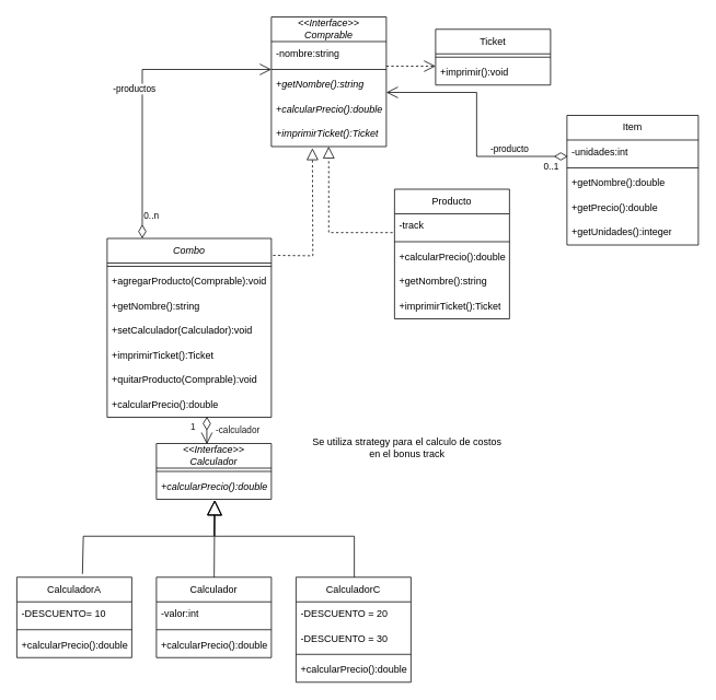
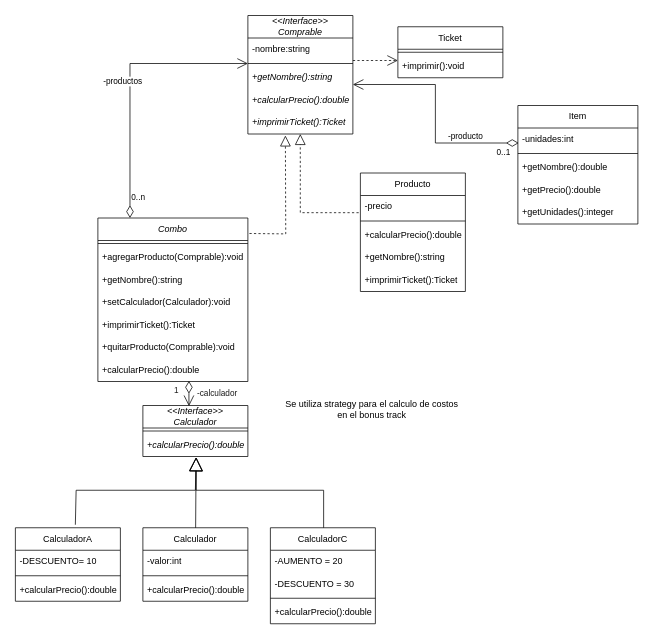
  <mxCell id="0" />
  <mxCell id="1" parent="0" />
  <mxCell id="2" value="&lt;i&gt;Combo&lt;/i&gt;" style="swimlane;fontStyle=0;childLayout=stackLayout;horizontal=1;startSize=30;horizontalStack=0;resizeParent=1;resizeParentMax=0;resizeLast=0;collapsible=1;marginBottom=0;whiteSpace=wrap;html=1;" parent="1" vertex="1"><mxGeometry x="130" y="290" width="200" height="218" as="geometry" /></mxCell>
  <mxCell id="3" value="" style="line;strokeWidth=1;fillColor=none;align=left;verticalAlign=middle;spacingTop=-1;spacingLeft=3;spacingRight=3;rotatable=0;labelPosition=right;points=[];portConstraint=eastwest;strokeColor=inherit;" parent="2" vertex="1"><mxGeometry y="30" width="200" height="8" as="geometry" /></mxCell>
  <mxCell id="4" value="+agregarProducto(Comprable):void" style="text;strokeColor=none;fillColor=none;align=left;verticalAlign=middle;spacingLeft=4;spacingRight=4;overflow=hidden;points=[[0,0.5],[1,0.5]];portConstraint=eastwest;rotatable=0;whiteSpace=wrap;html=1;" parent="2" vertex="1"><mxGeometry y="38" width="200" height="30" as="geometry" /></mxCell>
  <mxCell id="5" value="&lt;span&gt;+getNombre():string&lt;/span&gt;" style="text;strokeColor=none;fillColor=none;align=left;verticalAlign=middle;spacingLeft=4;spacingRight=4;overflow=hidden;points=[[0,0.5],[1,0.5]];portConstraint=eastwest;rotatable=0;whiteSpace=wrap;html=1;fontStyle=0" parent="2" vertex="1"><mxGeometry y="68" width="200" height="30" as="geometry" /></mxCell>
  <mxCell id="6" value="&lt;span&gt;+setCalculador(Calculador):void&lt;/span&gt;" style="text;strokeColor=none;fillColor=none;align=left;verticalAlign=middle;spacingLeft=4;spacingRight=4;overflow=hidden;points=[[0,0.5],[1,0.5]];portConstraint=eastwest;rotatable=0;whiteSpace=wrap;html=1;fontStyle=0" vertex="1" parent="2"><mxGeometry y="98" width="200" height="30" as="geometry" /></mxCell>
  <mxCell id="7" value="+imprimirTicket():Ticket" style="text;strokeColor=none;fillColor=none;align=left;verticalAlign=middle;spacingLeft=4;spacingRight=4;overflow=hidden;points=[[0,0.5],[1,0.5]];portConstraint=eastwest;rotatable=0;whiteSpace=wrap;html=1;" parent="2" vertex="1"><mxGeometry y="128" width="200" height="30" as="geometry" /></mxCell>
  <mxCell id="8" value="+quitarProducto(Comprable):void" style="text;strokeColor=none;fillColor=none;align=left;verticalAlign=middle;spacingLeft=4;spacingRight=4;overflow=hidden;points=[[0,0.5],[1,0.5]];portConstraint=eastwest;rotatable=0;whiteSpace=wrap;html=1;" parent="2" vertex="1"><mxGeometry y="158" width="200" height="30" as="geometry" /></mxCell>
  <mxCell id="9" value="" style="endArrow=block;endSize=16;endFill=0;html=1;rounded=0;exitX=0.5;exitY=0;exitDx=0;exitDy=0;" parent="2" edge="1"><mxGeometry width="160" relative="1" as="geometry"><mxPoint x="301" y="433" as="sourcePoint" /><mxPoint x="131" y="319" as="targetPoint" /><Array as="points"><mxPoint x="301" y="363" /><mxPoint x="131" y="363" /><mxPoint x="131" y="339" /></Array></mxGeometry></mxCell>
  <mxCell id="10" value="+calcularPrecio():double" style="text;strokeColor=none;fillColor=none;align=left;verticalAlign=middle;spacingLeft=4;spacingRight=4;overflow=hidden;points=[[0,0.5],[1,0.5]];portConstraint=eastwest;rotatable=0;whiteSpace=wrap;html=1;" parent="2" vertex="1"><mxGeometry y="188" width="200" height="30" as="geometry" /></mxCell>
  <mxCell id="11" value="Producto" style="swimlane;fontStyle=0;childLayout=stackLayout;horizontal=1;startSize=30;horizontalStack=0;resizeParent=1;resizeParentMax=0;resizeLast=0;collapsible=1;marginBottom=0;whiteSpace=wrap;html=1;" parent="1" vertex="1"><mxGeometry x="480" y="230" width="140" height="158" as="geometry" /></mxCell>
- <mxCell id="12" value="-track" style="text;strokeColor=none;fillColor=none;align=left;verticalAlign=middle;spacingLeft=4;spacingRight=4;overflow=hidden;points=[[0,0.5],[1,0.5]];portConstraint=eastwest;rotatable=0;whiteSpace=wrap;html=1;" parent="11" vertex="1"><mxGeometry y="30" width="140" height="30" as="geometry" /></mxCell>
+ <mxCell id="12" value="-precio" style="text;strokeColor=none;fillColor=none;align=left;verticalAlign=middle;spacingLeft=4;spacingRight=4;overflow=hidden;points=[[0,0.5],[1,0.5]];portConstraint=eastwest;rotatable=0;whiteSpace=wrap;html=1;" parent="11" vertex="1"><mxGeometry y="30" width="140" height="30" as="geometry" /></mxCell>
  <mxCell id="13" value="" style="line;strokeWidth=1;fillColor=none;align=left;verticalAlign=middle;spacingTop=-1;spacingLeft=3;spacingRight=3;rotatable=0;labelPosition=right;points=[];portConstraint=eastwest;strokeColor=inherit;" parent="11" vertex="1"><mxGeometry y="60" width="140" height="8" as="geometry" /></mxCell>
  <mxCell id="14" value="+calcularPrecio():double" style="text;strokeColor=none;fillColor=none;align=left;verticalAlign=middle;spacingLeft=4;spacingRight=4;overflow=hidden;points=[[0,0.5],[1,0.5]];portConstraint=eastwest;rotatable=0;whiteSpace=wrap;html=1;" parent="11" vertex="1"><mxGeometry y="68" width="140" height="30" as="geometry" /></mxCell>
  <mxCell id="15" value="&lt;span&gt;+getNombre():string&lt;/span&gt;" style="text;strokeColor=none;fillColor=none;align=left;verticalAlign=middle;spacingLeft=4;spacingRight=4;overflow=hidden;points=[[0,0.5],[1,0.5]];portConstraint=eastwest;rotatable=0;whiteSpace=wrap;html=1;fontStyle=0" parent="11" vertex="1"><mxGeometry y="98" width="140" height="30" as="geometry" /></mxCell>
  <mxCell id="16" value="+imprimirTicket():Ticket" style="text;strokeColor=none;fillColor=none;align=left;verticalAlign=middle;spacingLeft=4;spacingRight=4;overflow=hidden;points=[[0,0.5],[1,0.5]];portConstraint=eastwest;rotatable=0;whiteSpace=wrap;html=1;" parent="11" vertex="1"><mxGeometry y="128" width="140" height="30" as="geometry" /></mxCell>
  <mxCell id="17" value="-productos" style="endArrow=open;html=1;endSize=12;startArrow=diamondThin;startSize=14;startFill=0;edgeStyle=orthogonalEdgeStyle;rounded=0;exitX=0.214;exitY=0;exitDx=0;exitDy=0;exitPerimeter=0;" parent="1" source="2" target="21" edge="1"><mxGeometry y="10" relative="1" as="geometry"><mxPoint x="330" y="350" as="sourcePoint" /><mxPoint x="400" y="120" as="targetPoint" /><mxPoint as="offset" /></mxGeometry></mxCell>
  <mxCell id="18" value="0..n" style="edgeLabel;resizable=0;html=1;align=left;verticalAlign=top;" parent="17" connectable="0" vertex="1"><mxGeometry x="-1" relative="1" as="geometry"><mxPoint y="-40" as="offset" /></mxGeometry></mxCell>
  <mxCell id="19" value="&lt;div&gt;&lt;i style=&quot;&quot;&gt;&amp;lt;&amp;lt;Interface&amp;gt;&amp;gt;&lt;/i&gt;&lt;/div&gt;&lt;i&gt;Comprable&lt;/i&gt;" style="swimlane;fontStyle=0;childLayout=stackLayout;horizontal=1;startSize=30;horizontalStack=0;resizeParent=1;resizeParentMax=0;resizeLast=0;collapsible=1;marginBottom=0;whiteSpace=wrap;html=1;" parent="1" vertex="1"><mxGeometry x="330" y="20" width="140" height="158" as="geometry" /></mxCell>
  <mxCell id="20" value="-nombre:string" style="text;strokeColor=none;fillColor=none;align=left;verticalAlign=middle;spacingLeft=4;spacingRight=4;overflow=hidden;points=[[0,0.5],[1,0.5]];portConstraint=eastwest;rotatable=0;whiteSpace=wrap;html=1;" parent="19" vertex="1"><mxGeometry y="30" width="140" height="30" as="geometry" /></mxCell>
  <mxCell id="21" value="" style="line;strokeWidth=1;fillColor=none;align=left;verticalAlign=middle;spacingTop=-1;spacingLeft=3;spacingRight=3;rotatable=0;labelPosition=right;points=[];portConstraint=eastwest;strokeColor=inherit;" parent="19" vertex="1"><mxGeometry y="60" width="140" height="8" as="geometry" /></mxCell>
  <mxCell id="22" value="&lt;span&gt;+getNombre():string&lt;/span&gt;" style="text;strokeColor=none;fillColor=none;align=left;verticalAlign=middle;spacingLeft=4;spacingRight=4;overflow=hidden;points=[[0,0.5],[1,0.5]];portConstraint=eastwest;rotatable=0;whiteSpace=wrap;html=1;fontStyle=2" parent="19" vertex="1"><mxGeometry y="68" width="140" height="30" as="geometry" /></mxCell>
  <mxCell id="23" value="&lt;i&gt;+calcularPrecio():double&lt;/i&gt;" style="text;strokeColor=none;fillColor=none;align=left;verticalAlign=middle;spacingLeft=4;spacingRight=4;overflow=hidden;points=[[0,0.5],[1,0.5]];portConstraint=eastwest;rotatable=0;whiteSpace=wrap;html=1;" parent="19" vertex="1"><mxGeometry y="98" width="140" height="30" as="geometry" /></mxCell>
  <mxCell id="24" value="&lt;i&gt;+imprimirTicket():Ticket&lt;/i&gt;" style="text;strokeColor=none;fillColor=none;align=left;verticalAlign=middle;spacingLeft=4;spacingRight=4;overflow=hidden;points=[[0,0.5],[1,0.5]];portConstraint=eastwest;rotatable=0;whiteSpace=wrap;html=1;" parent="19" vertex="1"><mxGeometry y="128" width="140" height="30" as="geometry" /></mxCell>
  <mxCell id="25" value="" style="endArrow=block;dashed=1;endFill=0;endSize=12;html=1;rounded=0;exitX=-0.016;exitY=0.764;exitDx=0;exitDy=0;exitPerimeter=0;edgeStyle=orthogonalEdgeStyle;entryX=0.499;entryY=1;entryDx=0;entryDy=0;entryPerimeter=0;" parent="1" source="12" target="24" edge="1"><mxGeometry width="160" relative="1" as="geometry"><mxPoint x="470" y="314.02" as="sourcePoint" /><mxPoint x="400" y="150" as="targetPoint" /></mxGeometry></mxCell>
  <mxCell id="26" value="" style="endArrow=block;dashed=1;endFill=0;endSize=12;html=1;rounded=0;exitX=1.015;exitY=0.743;exitDx=0;exitDy=0;exitPerimeter=0;edgeStyle=orthogonalEdgeStyle;" parent="1" edge="1"><mxGeometry width="160" relative="1" as="geometry"><mxPoint x="332.1" y="310.65" as="sourcePoint" /><mxPoint x="380" y="180" as="targetPoint" /></mxGeometry></mxCell>
  <mxCell id="27" value="Ticket" style="swimlane;fontStyle=0;childLayout=stackLayout;horizontal=1;startSize=30;horizontalStack=0;resizeParent=1;resizeParentMax=0;resizeLast=0;collapsible=1;marginBottom=0;whiteSpace=wrap;html=1;" parent="1" vertex="1"><mxGeometry x="530" y="35" width="140" height="68" as="geometry" /></mxCell>
  <mxCell id="28" value="" style="line;strokeWidth=1;fillColor=none;align=left;verticalAlign=middle;spacingTop=-1;spacingLeft=3;spacingRight=3;rotatable=0;labelPosition=right;points=[];portConstraint=eastwest;strokeColor=inherit;" parent="27" vertex="1"><mxGeometry y="30" width="140" height="8" as="geometry" /></mxCell>
  <mxCell id="29" value="+imprimir():void" style="text;strokeColor=none;fillColor=none;align=left;verticalAlign=middle;spacingLeft=4;spacingRight=4;overflow=hidden;points=[[0,0.5],[1,0.5]];portConstraint=eastwest;rotatable=0;whiteSpace=wrap;html=1;" parent="27" vertex="1"><mxGeometry y="38" width="140" height="30" as="geometry" /></mxCell>
  <mxCell id="30" value="Item" style="swimlane;fontStyle=0;childLayout=stackLayout;horizontal=1;startSize=30;horizontalStack=0;resizeParent=1;resizeParentMax=0;resizeLast=0;collapsible=1;marginBottom=0;whiteSpace=wrap;html=1;" parent="1" vertex="1"><mxGeometry x="690" y="140" width="160" height="158" as="geometry" /></mxCell>
  <mxCell id="31" value="-unidades:int" style="text;strokeColor=none;fillColor=none;align=left;verticalAlign=middle;spacingLeft=4;spacingRight=4;overflow=hidden;points=[[0,0.5],[1,0.5]];portConstraint=eastwest;rotatable=0;whiteSpace=wrap;html=1;" parent="30" vertex="1"><mxGeometry y="30" width="160" height="30" as="geometry" /></mxCell>
  <mxCell id="32" value="" style="line;strokeWidth=1;fillColor=none;align=left;verticalAlign=middle;spacingTop=-1;spacingLeft=3;spacingRight=3;rotatable=0;labelPosition=right;points=[];portConstraint=eastwest;strokeColor=inherit;" parent="30" vertex="1"><mxGeometry y="60" width="160" height="8" as="geometry" /></mxCell>
  <mxCell id="33" value="+getNombre():double" style="text;strokeColor=none;fillColor=none;align=left;verticalAlign=middle;spacingLeft=4;spacingRight=4;overflow=hidden;points=[[0,0.5],[1,0.5]];portConstraint=eastwest;rotatable=0;whiteSpace=wrap;html=1;" parent="30" vertex="1"><mxGeometry y="68" width="160" height="30" as="geometry" /></mxCell>
  <mxCell id="34" value="+getPrecio():double" style="text;strokeColor=none;fillColor=none;align=left;verticalAlign=middle;spacingLeft=4;spacingRight=4;overflow=hidden;points=[[0,0.5],[1,0.5]];portConstraint=eastwest;rotatable=0;whiteSpace=wrap;html=1;" parent="30" vertex="1"><mxGeometry y="98" width="160" height="30" as="geometry" /></mxCell>
  <mxCell id="35" value="+getUnidades():integer" style="text;strokeColor=none;fillColor=none;align=left;verticalAlign=middle;spacingLeft=4;spacingRight=4;overflow=hidden;points=[[0,0.5],[1,0.5]];portConstraint=eastwest;rotatable=0;whiteSpace=wrap;html=1;" parent="30" vertex="1"><mxGeometry y="128" width="160" height="30" as="geometry" /></mxCell>
  <mxCell id="36" value="" style="endArrow=open;endSize=12;dashed=1;html=1;rounded=0;" parent="1" edge="1"><mxGeometry x="0.011" width="160" relative="1" as="geometry"><mxPoint x="470" y="80" as="sourcePoint" /><mxPoint x="530" y="80" as="targetPoint" /><Array as="points" /><mxPoint as="offset" /></mxGeometry></mxCell>
  <mxCell id="37" value="CalculadorA" style="swimlane;fontStyle=0;childLayout=stackLayout;horizontal=1;startSize=30;horizontalStack=0;resizeParent=1;resizeParentMax=0;resizeLast=0;collapsible=1;marginBottom=0;whiteSpace=wrap;html=1;" parent="1" vertex="1"><mxGeometry y="703" width="140" height="98" as="geometry" x="20" /></mxCell>
  <mxCell id="38" value="-DESCUENTO= 10" style="text;strokeColor=none;fillColor=none;align=left;verticalAlign=middle;spacingLeft=4;spacingRight=4;overflow=hidden;points=[[0,0.5],[1,0.5]];portConstraint=eastwest;rotatable=0;whiteSpace=wrap;html=1;" parent="37" vertex="1"><mxGeometry y="30" width="140" height="30" as="geometry" /></mxCell>
  <mxCell id="39" value="" style="line;strokeWidth=1;fillColor=none;align=left;verticalAlign=middle;spacingTop=-1;spacingLeft=3;spacingRight=3;rotatable=0;labelPosition=right;points=[];portConstraint=eastwest;strokeColor=inherit;" parent="37" vertex="1"><mxGeometry y="60" width="140" height="8" as="geometry" /></mxCell>
  <mxCell id="40" value="+calcularPrecio():double" style="text;strokeColor=none;fillColor=none;align=left;verticalAlign=middle;spacingLeft=4;spacingRight=4;overflow=hidden;points=[[0,0.5],[1,0.5]];portConstraint=eastwest;rotatable=0;whiteSpace=wrap;html=1;" parent="37" vertex="1"><mxGeometry y="68" width="140" height="30" as="geometry" /></mxCell>
  <mxCell id="41" value="Calculador" style="swimlane;fontStyle=0;childLayout=stackLayout;horizontal=1;startSize=30;horizontalStack=0;resizeParent=1;resizeParentMax=0;resizeLast=0;collapsible=1;marginBottom=0;whiteSpace=wrap;html=1;" parent="1" vertex="1"><mxGeometry x="190" y="703" width="140" height="98" as="geometry" /></mxCell>
  <mxCell id="42" value="-valor:int" style="text;strokeColor=none;fillColor=none;align=left;verticalAlign=middle;spacingLeft=4;spacingRight=4;overflow=hidden;points=[[0,0.5],[1,0.5]];portConstraint=eastwest;rotatable=0;whiteSpace=wrap;html=1;" parent="41" vertex="1"><mxGeometry y="30" width="140" height="30" as="geometry" /></mxCell>
  <mxCell id="43" value="" style="line;strokeWidth=1;fillColor=none;align=left;verticalAlign=middle;spacingTop=-1;spacingLeft=3;spacingRight=3;rotatable=0;labelPosition=right;points=[];portConstraint=eastwest;strokeColor=inherit;" parent="41" vertex="1"><mxGeometry y="60" width="140" height="8" as="geometry" /></mxCell>
  <mxCell id="44" value="+calcularPrecio():double" style="text;strokeColor=none;fillColor=none;align=left;verticalAlign=middle;spacingLeft=4;spacingRight=4;overflow=hidden;points=[[0,0.5],[1,0.5]];portConstraint=eastwest;rotatable=0;whiteSpace=wrap;html=1;" parent="41" vertex="1"><mxGeometry y="68" width="140" height="30" as="geometry" /></mxCell>
  <mxCell id="45" value="CalculadorC" style="swimlane;fontStyle=0;childLayout=stackLayout;horizontal=1;startSize=30;horizontalStack=0;resizeParent=1;resizeParentMax=0;resizeLast=0;collapsible=1;marginBottom=0;whiteSpace=wrap;html=1;" parent="1" vertex="1"><mxGeometry x="360" y="703" width="140" height="128" as="geometry" /></mxCell>
- <mxCell id="46" value="-DESCUENTO = 20" style="text;strokeColor=none;fillColor=none;align=left;verticalAlign=middle;spacingLeft=4;spacingRight=4;overflow=hidden;points=[[0,0.5],[1,0.5]];portConstraint=eastwest;rotatable=0;whiteSpace=wrap;html=1;" parent="45" vertex="1"><mxGeometry y="30" width="140" height="30" as="geometry" /></mxCell>
+ <mxCell id="46" value="-AUMENTO = 20" style="text;strokeColor=none;fillColor=none;align=left;verticalAlign=middle;spacingLeft=4;spacingRight=4;overflow=hidden;points=[[0,0.5],[1,0.5]];portConstraint=eastwest;rotatable=0;whiteSpace=wrap;html=1;" parent="45" vertex="1"><mxGeometry y="30" width="140" height="30" as="geometry" /></mxCell>
  <mxCell id="47" value="-DESCUENTO = 30" style="text;strokeColor=none;fillColor=none;align=left;verticalAlign=middle;spacingLeft=4;spacingRight=4;overflow=hidden;points=[[0,0.5],[1,0.5]];portConstraint=eastwest;rotatable=0;whiteSpace=wrap;html=1;" parent="45" vertex="1"><mxGeometry y="60" width="140" height="30" as="geometry" /></mxCell>
  <mxCell id="48" value="" style="line;strokeWidth=1;fillColor=none;align=left;verticalAlign=middle;spacingTop=-1;spacingLeft=3;spacingRight=3;rotatable=0;labelPosition=right;points=[];portConstraint=eastwest;strokeColor=inherit;" parent="45" vertex="1"><mxGeometry y="90" width="140" height="8" as="geometry" /></mxCell>
  <mxCell id="49" value="+calcularPrecio():double" style="text;strokeColor=none;fillColor=none;align=left;verticalAlign=middle;spacingLeft=4;spacingRight=4;overflow=hidden;points=[[0,0.5],[1,0.5]];portConstraint=eastwest;rotatable=0;whiteSpace=wrap;html=1;" parent="45" vertex="1"><mxGeometry y="98" width="140" height="30" as="geometry" /></mxCell>
  <mxCell id="50" value="" style="endArrow=block;endSize=16;endFill=0;html=1;rounded=0;entryX=0.655;entryY=0.944;entryDx=0;entryDy=0;entryPerimeter=0;" parent="1" source="41" edge="1"><mxGeometry width="160" relative="1" as="geometry"><mxPoint x="260" y="583" as="sourcePoint" /><mxPoint x="261" y="609.32" as="targetPoint" /></mxGeometry></mxCell>
  <mxCell id="51" value="" style="endArrow=block;endSize=16;endFill=0;html=1;rounded=0;exitX=0.564;exitY=0;exitDx=0;exitDy=0;exitPerimeter=0;" parent="1" edge="1"><mxGeometry width="160" relative="1" as="geometry"><mxPoint x="99.96" y="699" as="sourcePoint" /><mxPoint x="261" y="609" as="targetPoint" /><Array as="points"><mxPoint x="101" y="653" /><mxPoint x="260" y="653" /></Array></mxGeometry></mxCell>
  <mxCell id="52" value="Se utiliza strategy para el calculo de costos&lt;div&gt;en el bonus track&lt;/div&gt;" style="text;html=1;align=center;verticalAlign=middle;resizable=0;points=[];autosize=1;strokeColor=none;fillColor=none;" parent="1" vertex="1"><mxGeometry x="370" y="525" width="250" height="40" as="geometry" /></mxCell>
  <mxCell id="53" value="-producto" style="endArrow=open;html=1;endSize=12;startArrow=diamondThin;startSize=14;startFill=0;edgeStyle=orthogonalEdgeStyle;rounded=0;exitX=0.008;exitY=0.628;exitDx=0;exitDy=0;exitPerimeter=0;" parent="1" target="22" edge="1"><mxGeometry x="-0.523" y="-9" relative="1" as="geometry"><mxPoint x="691" y="190" as="sourcePoint" /><mxPoint x="470" y="142.32" as="targetPoint" /><Array as="points"><mxPoint x="580" y="190" /><mxPoint x="580" y="112" /></Array><mxPoint as="offset" /></mxGeometry></mxCell>
  <mxCell id="54" value="0..1" style="edgeLabel;resizable=0;html=1;align=left;verticalAlign=top;" parent="1" connectable="0" vertex="1"><mxGeometry x="660" y="189.998" as="geometry" /></mxCell>
  <mxCell id="55" value="&lt;div&gt;&lt;i style=&quot;&quot;&gt;&amp;lt;&amp;lt;Interface&amp;gt;&amp;gt;&lt;/i&gt;&lt;/div&gt;&lt;i&gt;Calculador&lt;/i&gt;" style="swimlane;fontStyle=0;childLayout=stackLayout;horizontal=1;startSize=30;horizontalStack=0;resizeParent=1;resizeParentMax=0;resizeLast=0;collapsible=1;marginBottom=0;whiteSpace=wrap;html=1;" parent="1" vertex="1"><mxGeometry x="190" y="540" width="140" height="68" as="geometry" /></mxCell>
  <mxCell id="56" value="" style="line;strokeWidth=1;fillColor=none;align=left;verticalAlign=middle;spacingTop=-1;spacingLeft=3;spacingRight=3;rotatable=0;labelPosition=right;points=[];portConstraint=eastwest;strokeColor=inherit;" parent="55" vertex="1"><mxGeometry y="30" width="140" height="8" as="geometry" /></mxCell>
  <mxCell id="57" value="&lt;i&gt;+calcularPrecio():double&lt;/i&gt;" style="text;strokeColor=none;fillColor=none;align=left;verticalAlign=middle;spacingLeft=4;spacingRight=4;overflow=hidden;points=[[0,0.5],[1,0.5]];portConstraint=eastwest;rotatable=0;whiteSpace=wrap;html=1;" parent="55" vertex="1"><mxGeometry y="38" width="140" height="30" as="geometry" /></mxCell>
  <mxCell id="58" value="-calculador" style="endArrow=open;html=1;endSize=12;startArrow=diamondThin;startSize=14;startFill=0;edgeStyle=orthogonalEdgeStyle;rounded=0;strokeColor=#000000;fontColor=#1A1A1A;exitX=0.607;exitY=0.974;exitDx=0;exitDy=0;exitPerimeter=0;entryX=0.439;entryY=0.011;entryDx=0;entryDy=0;entryPerimeter=0;" parent="1" source="10" target="55" edge="1"><mxGeometry x="0.032" y="38" relative="1" as="geometry"><mxPoint x="320" y="410" as="sourcePoint" /><mxPoint x="480" y="410" as="targetPoint" /><mxPoint as="offset" /></mxGeometry></mxCell>
  <mxCell id="59" value="1" style="edgeLabel;resizable=0;html=1;align=left;verticalAlign=top;strokeColor=#D0CEE2;fontColor=#1A1A1A;fillColor=#5D7F99;" parent="58" connectable="0" vertex="1"><mxGeometry x="-1" relative="1" as="geometry"><mxPoint x="-21" as="offset" /></mxGeometry></mxCell>
